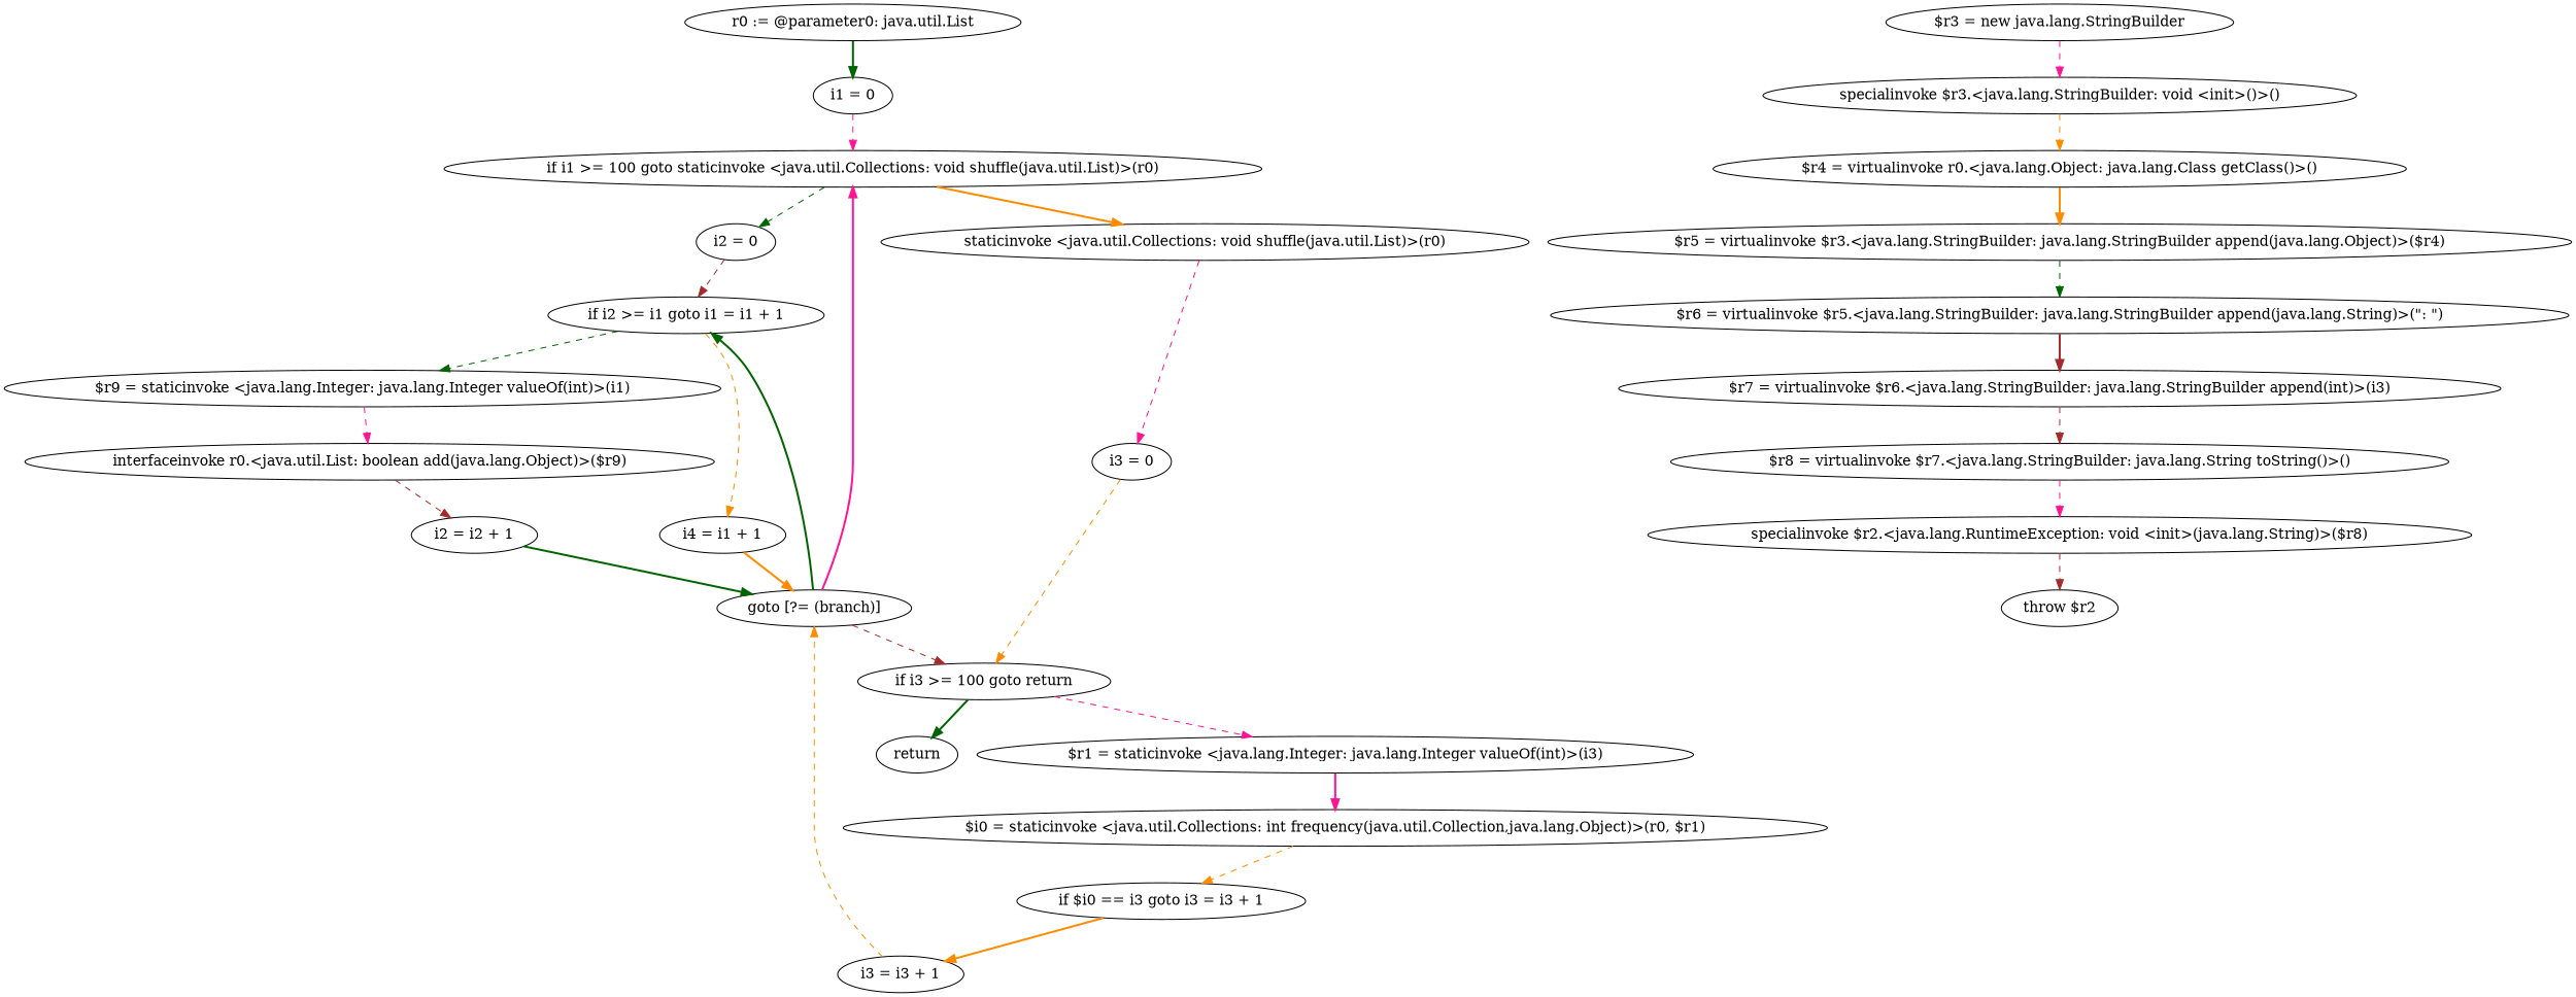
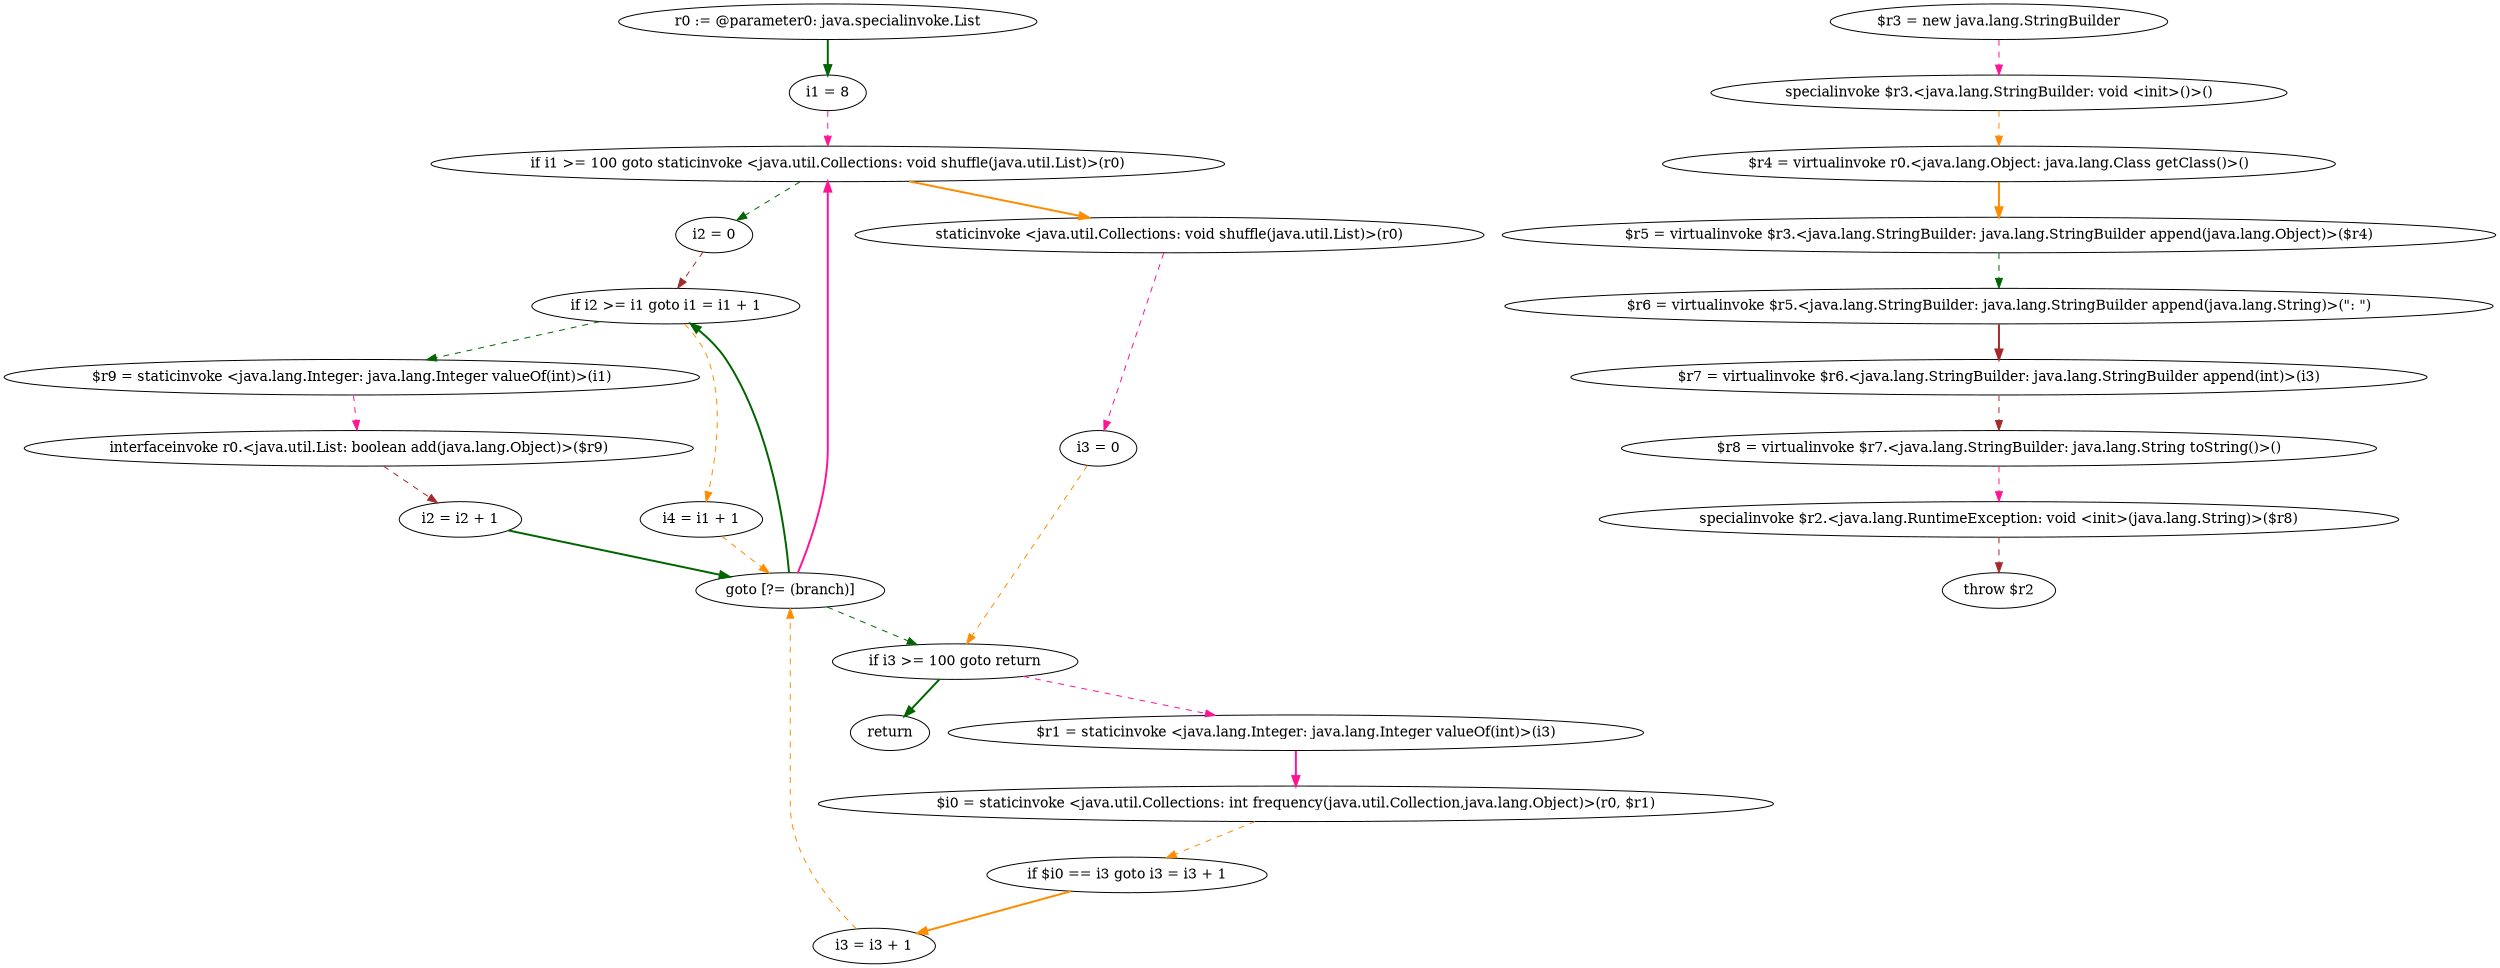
  digraph {
    edge [color=darkorange style=dashed]
-   "r0 := @parameter0: java.util.List"
-   "i1 = 0"
+   "r0 := @parameter0: java.util.List" [label="r0 := @parameter0: java.specialinvoke.List"]
+   "i1 = 0" [label="i1 = 8"]
    "if i1 >= 100 goto staticinvoke <java.util.Collections: void shuffle(java.util.List)>(r0)"
    "i2 = 0"
    "staticinvoke <java.util.Collections: void shuffle(java.util.List)>(r0)"
    "if i2 >= i1 goto i1 = i1 + 1"
    "i3 = 0"
    "$r9 = staticinvoke <java.lang.Integer: java.lang.Integer valueOf(int)>(i1)"
    n9 [label="i4 = i1 + 1"]
    "interfaceinvoke r0.<java.util.List: boolean add(java.lang.Object)>($r9)"
    "goto [?= (branch)]"
    "i2 = i2 + 1"
    "if i3 >= 100 goto return"
    "$r1 = staticinvoke <java.lang.Integer: java.lang.Integer valueOf(int)>(i3)"
    return
    "$i0 = staticinvoke <java.util.Collections: int frequency(java.util.Collection,java.lang.Object)>(r0, $r1)"
    "if $i0 == i3 goto i3 = i3 + 1"
    "i3 = i3 + 1"
    "$r3 = new java.lang.StringBuilder"
    "specialinvoke $r3.<java.lang.StringBuilder: void <init>()>()"
    "$r4 = virtualinvoke r0.<java.lang.Object: java.lang.Class getClass()>()"
    "$r5 = virtualinvoke $r3.<java.lang.StringBuilder: java.lang.StringBuilder append(java.lang.Object)>($r4)"
    "$r6 = virtualinvoke $r5.<java.lang.StringBuilder: java.lang.StringBuilder append(java.lang.String)>(\": \")"
    "$r7 = virtualinvoke $r6.<java.lang.StringBuilder: java.lang.StringBuilder append(int)>(i3)"
    "$r8 = virtualinvoke $r7.<java.lang.StringBuilder: java.lang.String toString()>()"
    "specialinvoke $r2.<java.lang.RuntimeException: void <init>(java.lang.String)>($r8)"
    "throw $r2"
    "r0 := @parameter0: java.util.List" -> "i1 = 0" [color=darkgreen style=bold]
    "i1 = 0" -> "if i1 >= 100 goto staticinvoke <java.util.Collections: void shuffle(java.util.List)>(r0)" [color=deeppink]
    "if i1 >= 100 goto staticinvoke <java.util.Collections: void shuffle(java.util.List)>(r0)" -> "i2 = 0" [color=darkgreen]
    "if i1 >= 100 goto staticinvoke <java.util.Collections: void shuffle(java.util.List)>(r0)" -> "staticinvoke <java.util.Collections: void shuffle(java.util.List)>(r0)" [style=bold]
    "i2 = 0" -> "if i2 >= i1 goto i1 = i1 + 1" [color=brown]
    "staticinvoke <java.util.Collections: void shuffle(java.util.List)>(r0)" -> "i3 = 0" [color=deeppink]
    "if i2 >= i1 goto i1 = i1 + 1" -> "$r9 = staticinvoke <java.lang.Integer: java.lang.Integer valueOf(int)>(i1)" [color=darkgreen]
    "if i2 >= i1 goto i1 = i1 + 1" -> n9
    "i3 = 0" -> "if i3 >= 100 goto return"
    "$r9 = staticinvoke <java.lang.Integer: java.lang.Integer valueOf(int)>(i1)" -> "interfaceinvoke r0.<java.util.List: boolean add(java.lang.Object)>($r9)" [color=deeppink]
-   n9 -> "goto [?= (branch)]" [style=bold]
+   n9 -> "goto [?= (branch)]"
    "interfaceinvoke r0.<java.util.List: boolean add(java.lang.Object)>($r9)" -> "i2 = i2 + 1" [color=brown]
    "goto [?= (branch)]" -> "if i1 >= 100 goto staticinvoke <java.util.Collections: void shuffle(java.util.List)>(r0)" [color=deeppink style=bold]
    "goto [?= (branch)]" -> "if i2 >= i1 goto i1 = i1 + 1" [color=darkgreen style=bold]
-   "goto [?= (branch)]" -> "if i3 >= 100 goto return" [color=brown]
+   "goto [?= (branch)]" -> "if i3 >= 100 goto return" [color=darkgreen]
    "i2 = i2 + 1" -> "goto [?= (branch)]" [color=darkgreen style=bold]
    "if i3 >= 100 goto return" -> "$r1 = staticinvoke <java.lang.Integer: java.lang.Integer valueOf(int)>(i3)" [color=deeppink]
    "if i3 >= 100 goto return" -> return [color=darkgreen style=bold]
    "$r1 = staticinvoke <java.lang.Integer: java.lang.Integer valueOf(int)>(i3)" -> "$i0 = staticinvoke <java.util.Collections: int frequency(java.util.Collection,java.lang.Object)>(r0, $r1)" [color=deeppink style=bold]
    "$i0 = staticinvoke <java.util.Collections: int frequency(java.util.Collection,java.lang.Object)>(r0, $r1)" -> "if $i0 == i3 goto i3 = i3 + 1"
    "if $i0 == i3 goto i3 = i3 + 1" -> "i3 = i3 + 1" [style=bold]
    "i3 = i3 + 1" -> "goto [?= (branch)]"
    "$r3 = new java.lang.StringBuilder" -> "specialinvoke $r3.<java.lang.StringBuilder: void <init>()>()" [color=deeppink]
    "specialinvoke $r3.<java.lang.StringBuilder: void <init>()>()" -> "$r4 = virtualinvoke r0.<java.lang.Object: java.lang.Class getClass()>()"
    "$r4 = virtualinvoke r0.<java.lang.Object: java.lang.Class getClass()>()" -> "$r5 = virtualinvoke $r3.<java.lang.StringBuilder: java.lang.StringBuilder append(java.lang.Object)>($r4)" [style=bold]
    "$r5 = virtualinvoke $r3.<java.lang.StringBuilder: java.lang.StringBuilder append(java.lang.Object)>($r4)" -> "$r6 = virtualinvoke $r5.<java.lang.StringBuilder: java.lang.StringBuilder append(java.lang.String)>(\": \")" [color=darkgreen]
    "$r6 = virtualinvoke $r5.<java.lang.StringBuilder: java.lang.StringBuilder append(java.lang.String)>(\": \")" -> "$r7 = virtualinvoke $r6.<java.lang.StringBuilder: java.lang.StringBuilder append(int)>(i3)" [color=brown style=bold]
    "$r7 = virtualinvoke $r6.<java.lang.StringBuilder: java.lang.StringBuilder append(int)>(i3)" -> "$r8 = virtualinvoke $r7.<java.lang.StringBuilder: java.lang.String toString()>()" [color=brown]
    "$r8 = virtualinvoke $r7.<java.lang.StringBuilder: java.lang.String toString()>()" -> "specialinvoke $r2.<java.lang.RuntimeException: void <init>(java.lang.String)>($r8)" [color=deeppink]
    "specialinvoke $r2.<java.lang.RuntimeException: void <init>(java.lang.String)>($r8)" -> "throw $r2" [color=brown]
  }
